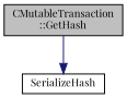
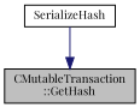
  digraph {
    rankdir=TB
    fontname="Playfair Display"
    node [color=black fontname="Playfair Display" fontsize=10 shape=record style=filled]
    n1 [fillcolor=grey75 fontcolor=black height=0.2 label="CMutableTransaction\l::GetHash" width=0.4]
    n2 [fillcolor=white height=0.2 label=SerializeHash width=0.4]
-   n1 -> n2 [color=midnightblue fontname="Playfair Display" fontsize=10 labelfontname=Helvetica labelfontsize=10 style=solid]
+   n2 -> n1 [color=midnightblue fontname="Playfair Display" fontsize=10 labelfontname=Helvetica labelfontsize=10 style=solid]
  }
